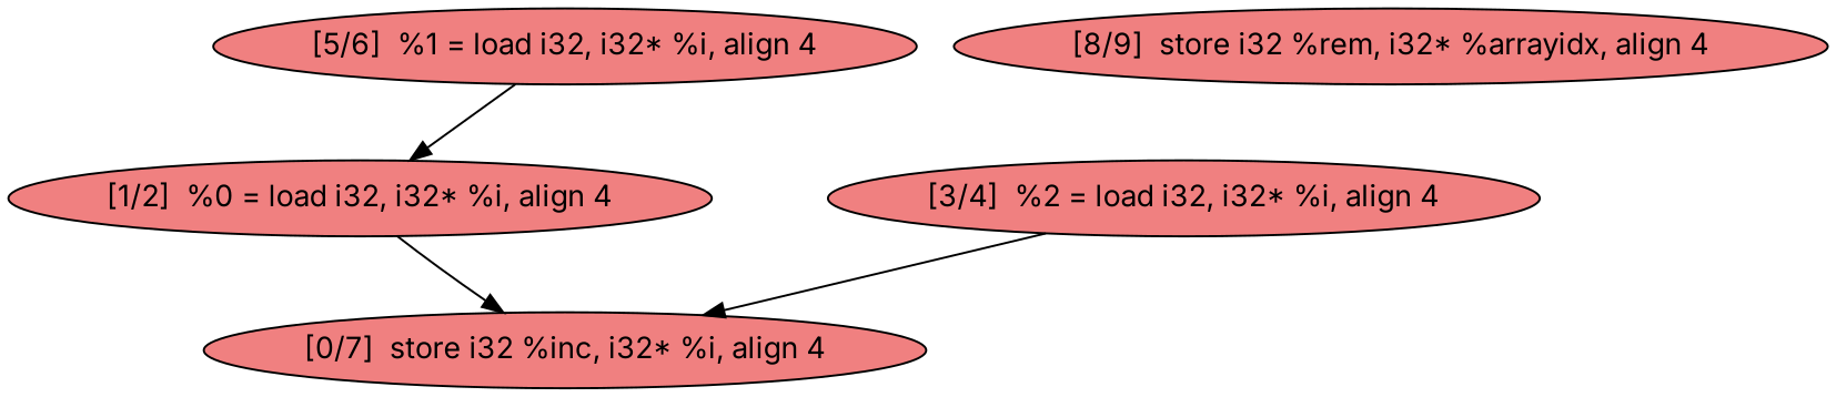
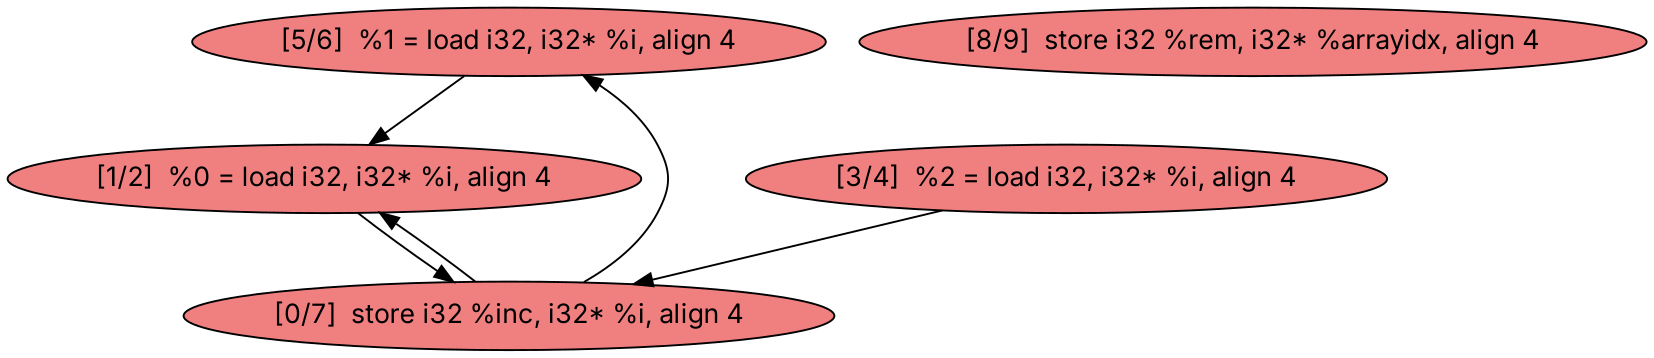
  digraph {
    fontname=Inter
    node [fillcolor=lightcoral fontname=Inter shape=ellipse style=filled]
    edge [fontname=Inter]
    n1 [label="[5/6]  %1 = load i32, i32* %i, align 4"]
    n2 [label="[1/2]  %0 = load i32, i32* %i, align 4"]
    n3 [label="[0/7]  store i32 %inc, i32* %i, align 4"]
    n4 [label="[8/9]  store i32 %rem, i32* %arrayidx, align 4"]
    n5 [label="[3/4]  %2 = load i32, i32* %i, align 4"]
    n1 -> n2
    n2 -> n3
+   n3 -> n1
+   n3 -> n2
    n5 -> n3
  }
